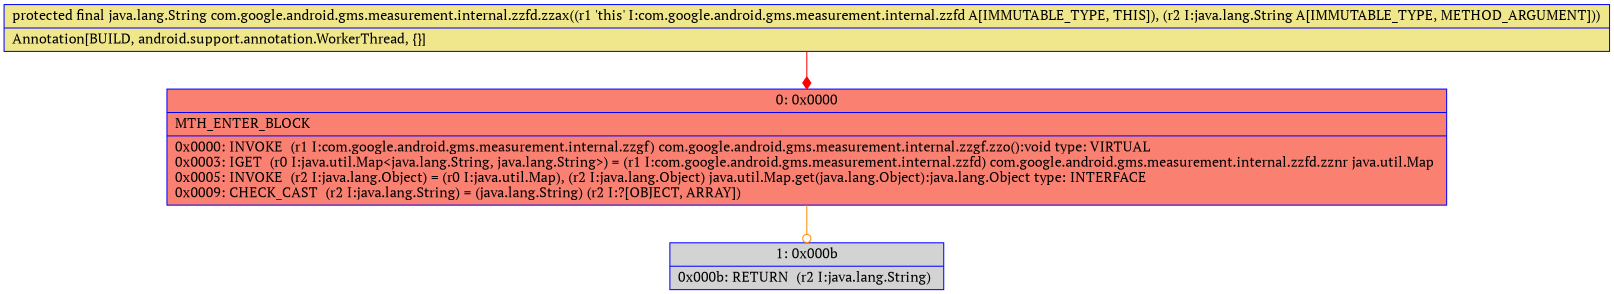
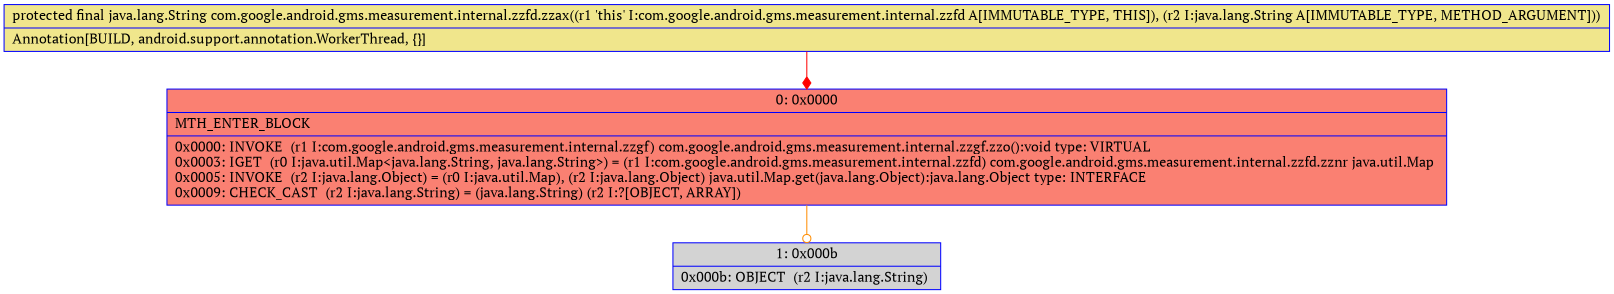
  digraph {
    fontname="PT Serif"
    node [shape=record style=filled color=blue fontname="PT Serif"]
    edge [fontname="PT Serif"]
    n1 [label="{0\:\ 0x0000|MTH_ENTER_BLOCK\l|0x0000: INVOKE  (r1 I:com.google.android.gms.measurement.internal.zzgf) com.google.android.gms.measurement.internal.zzgf.zzo():void type: VIRTUAL \l0x0003: IGET  (r0 I:java.util.Map\<java.lang.String, java.lang.String\>) = (r1 I:com.google.android.gms.measurement.internal.zzfd) com.google.android.gms.measurement.internal.zzfd.zznr java.util.Map \l0x0005: INVOKE  (r2 I:java.lang.Object) = (r0 I:java.util.Map), (r2 I:java.lang.Object) java.util.Map.get(java.lang.Object):java.lang.Object type: INTERFACE \l0x0009: CHECK_CAST  (r2 I:java.lang.String) = (java.lang.String) (r2 I:?[OBJECT, ARRAY]) \l}" fillcolor=salmon]
-   n2 [label="{1\:\ 0x000b|0x000b: RETURN  (r2 I:java.lang.String) \l}" fillcolor=lightgrey]
+   n2 [label="{1\:\ 0x000b|0x000b: OBJECT  (r2 I:java.lang.String) \l}" fillcolor=lightgrey]
    n3 [label="{protected final java.lang.String com.google.android.gms.measurement.internal.zzfd.zzax((r1 'this' I:com.google.android.gms.measurement.internal.zzfd A[IMMUTABLE_TYPE, THIS]), (r2 I:java.lang.String A[IMMUTABLE_TYPE, METHOD_ARGUMENT]))  | Annotation[BUILD, android.support.annotation.WorkerThread, \{\}]\l}" fillcolor=khaki]
    n1 -> n2 [color=darkorange arrowhead=odot]
    n3 -> n1 [color=red arrowhead=diamond]
  }
